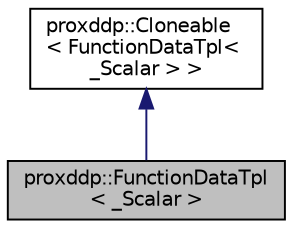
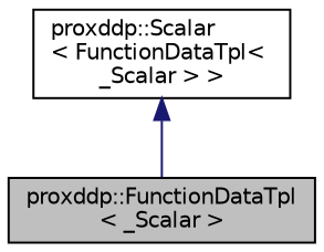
  digraph {
    node [color=black fontname=Helvetica fontsize=10 shape=record]
    n1 [fillcolor=grey75 fontcolor=black height=0.2 label="proxddp::FunctionDataTpl\l\< _Scalar \>" style=filled width=0.4]
-   n2 [height=0.2 label="proxddp::Cloneable\l\< FunctionDataTpl\< \l_Scalar \> \>" width=0.4]
+   n2 [height=0.2 label="proxddp::Scalar\l\< FunctionDataTpl\< \l_Scalar \> \>" width=0.4]
    n2 -> n1 [color=midnightblue dir=back fontname=Helvetica fontsize=10 labelfontname=Helvetica labelfontsize=10 style=solid]
  }
